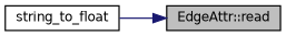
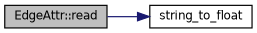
  digraph {
    rankdir=LR
    node [color=black fontname=Helvetica fontsize=10 shape=record style=filled]
    n1 [fillcolor=grey75 fontcolor=black height=0.2 label="EdgeAttr::read" width=0.4]
    n2 [fillcolor=white height=0.2 label=string_to_float width=0.4]
-   n2 -> n1 [color=midnightblue fontname=Helvetica fontsize=10 labelfontname=Helvetica labelfontsize=10 style=solid]
+   n1 -> n2 [color=midnightblue fontname=Helvetica fontsize=10 labelfontname=Helvetica labelfontsize=10 style=solid]
  }
